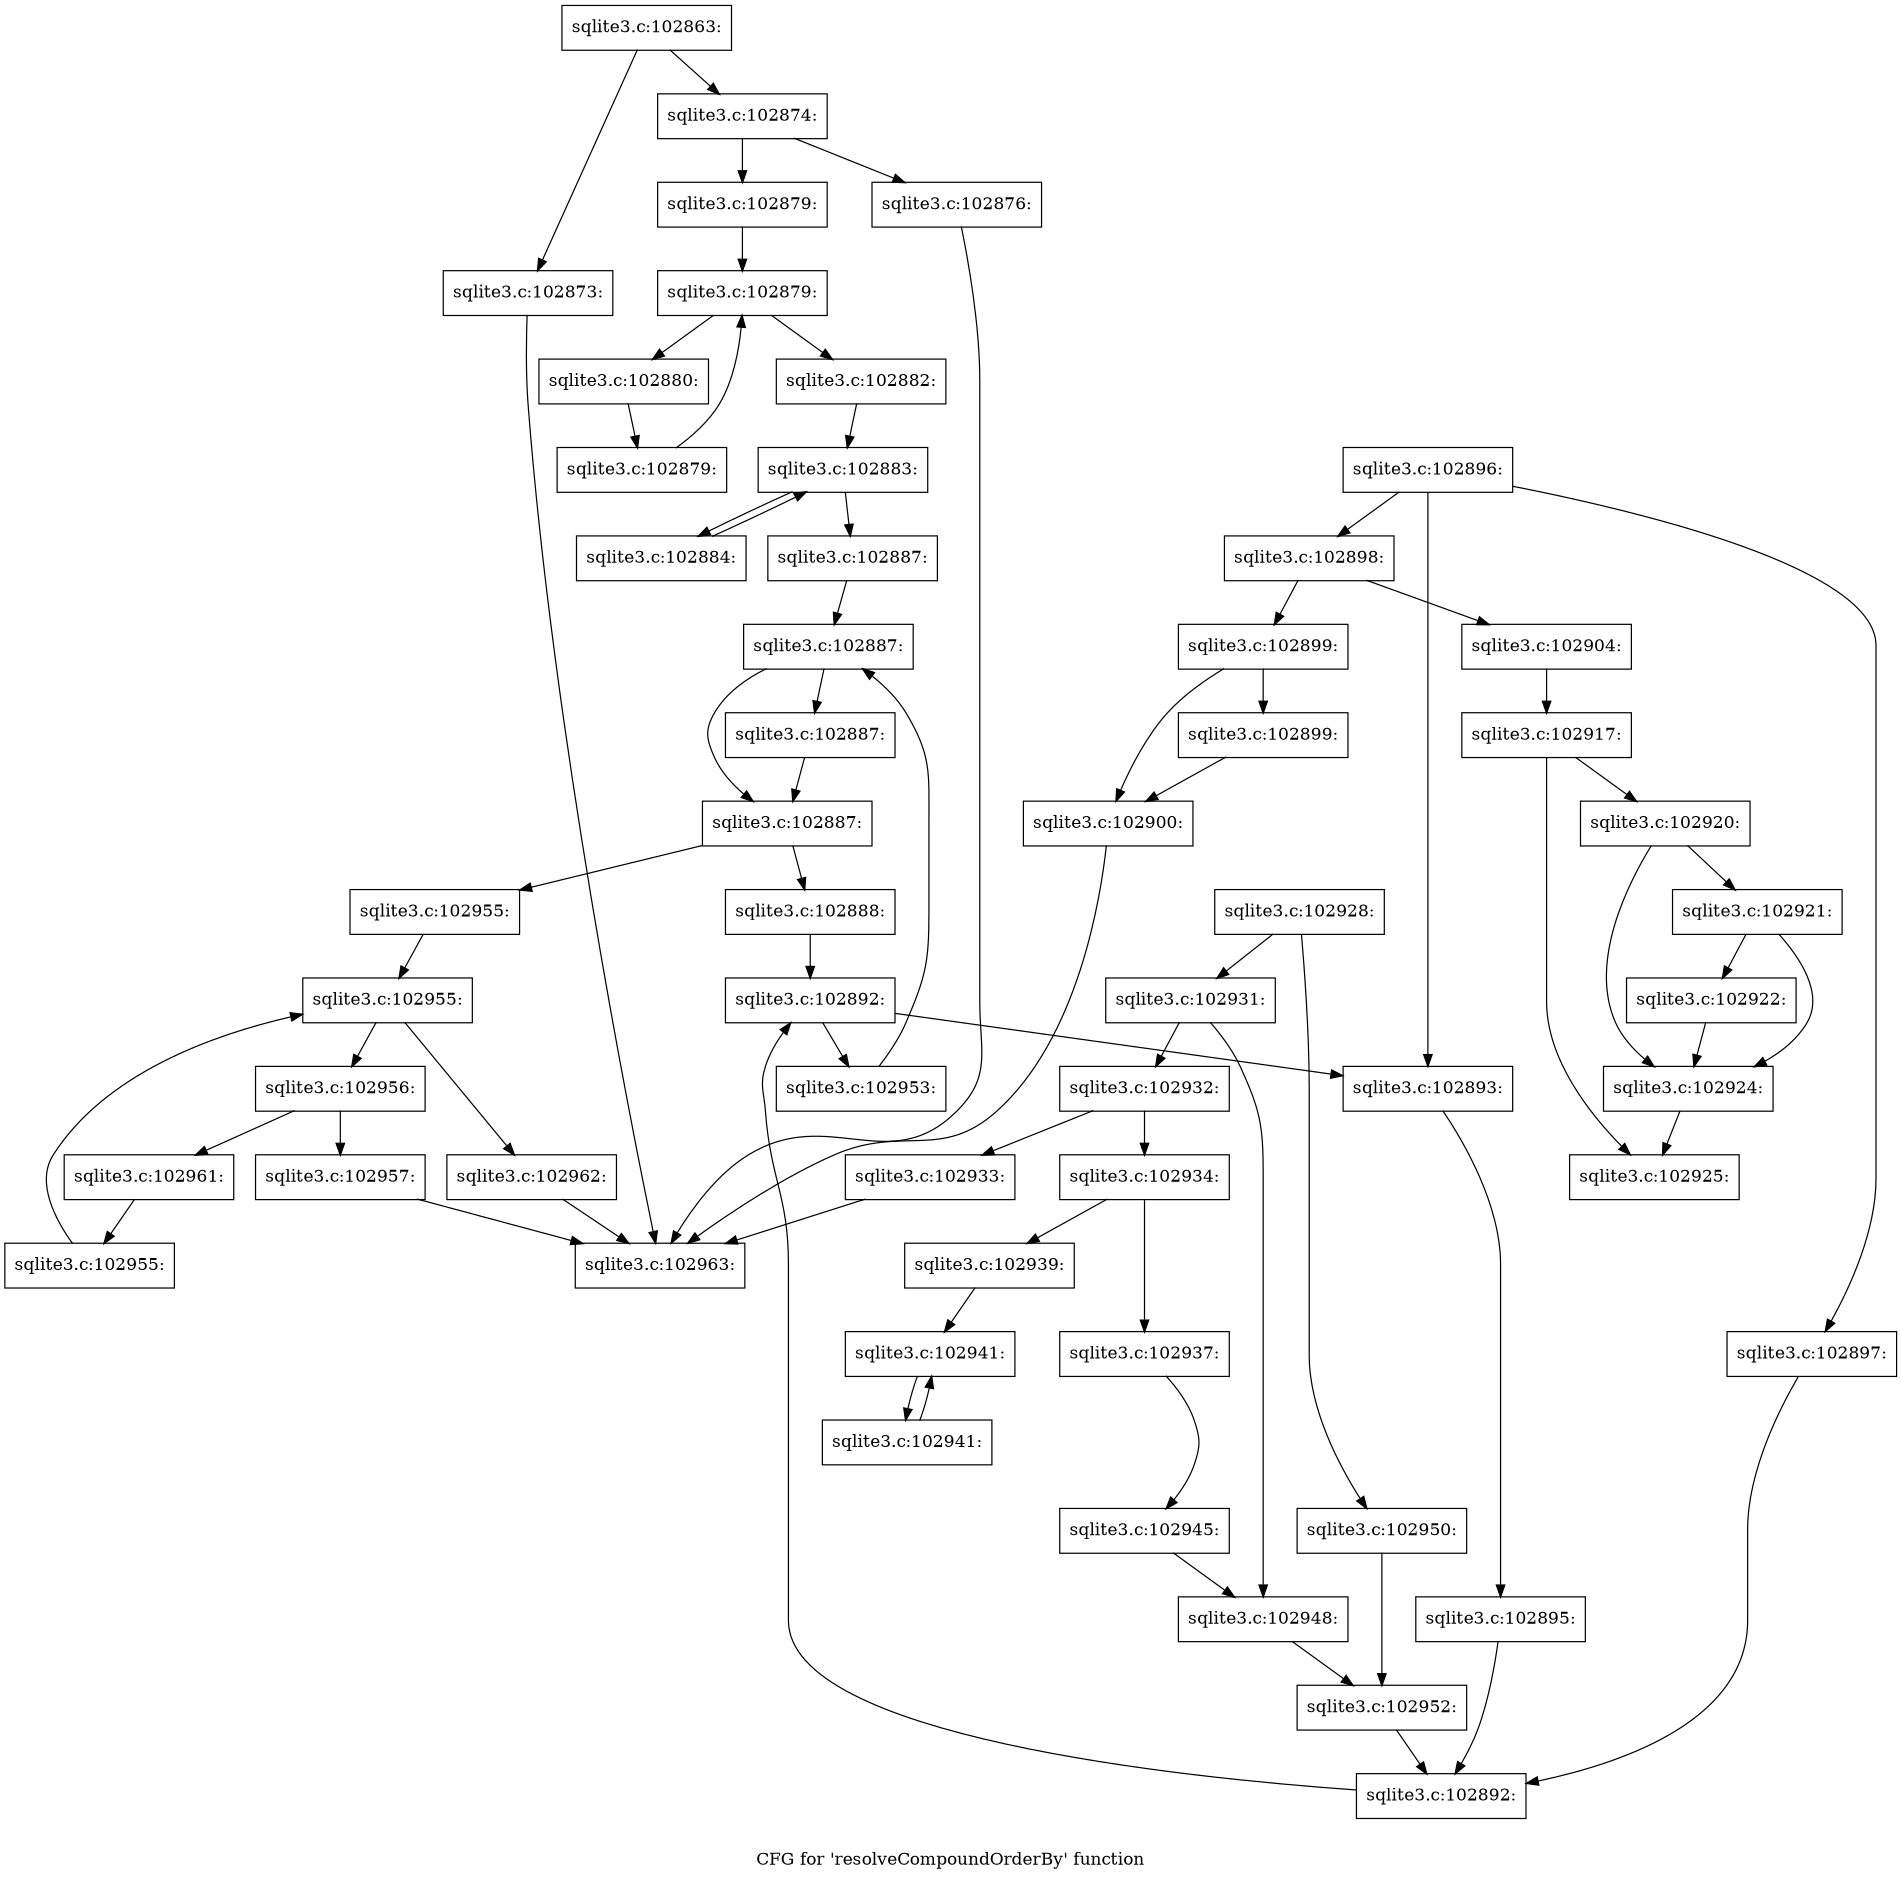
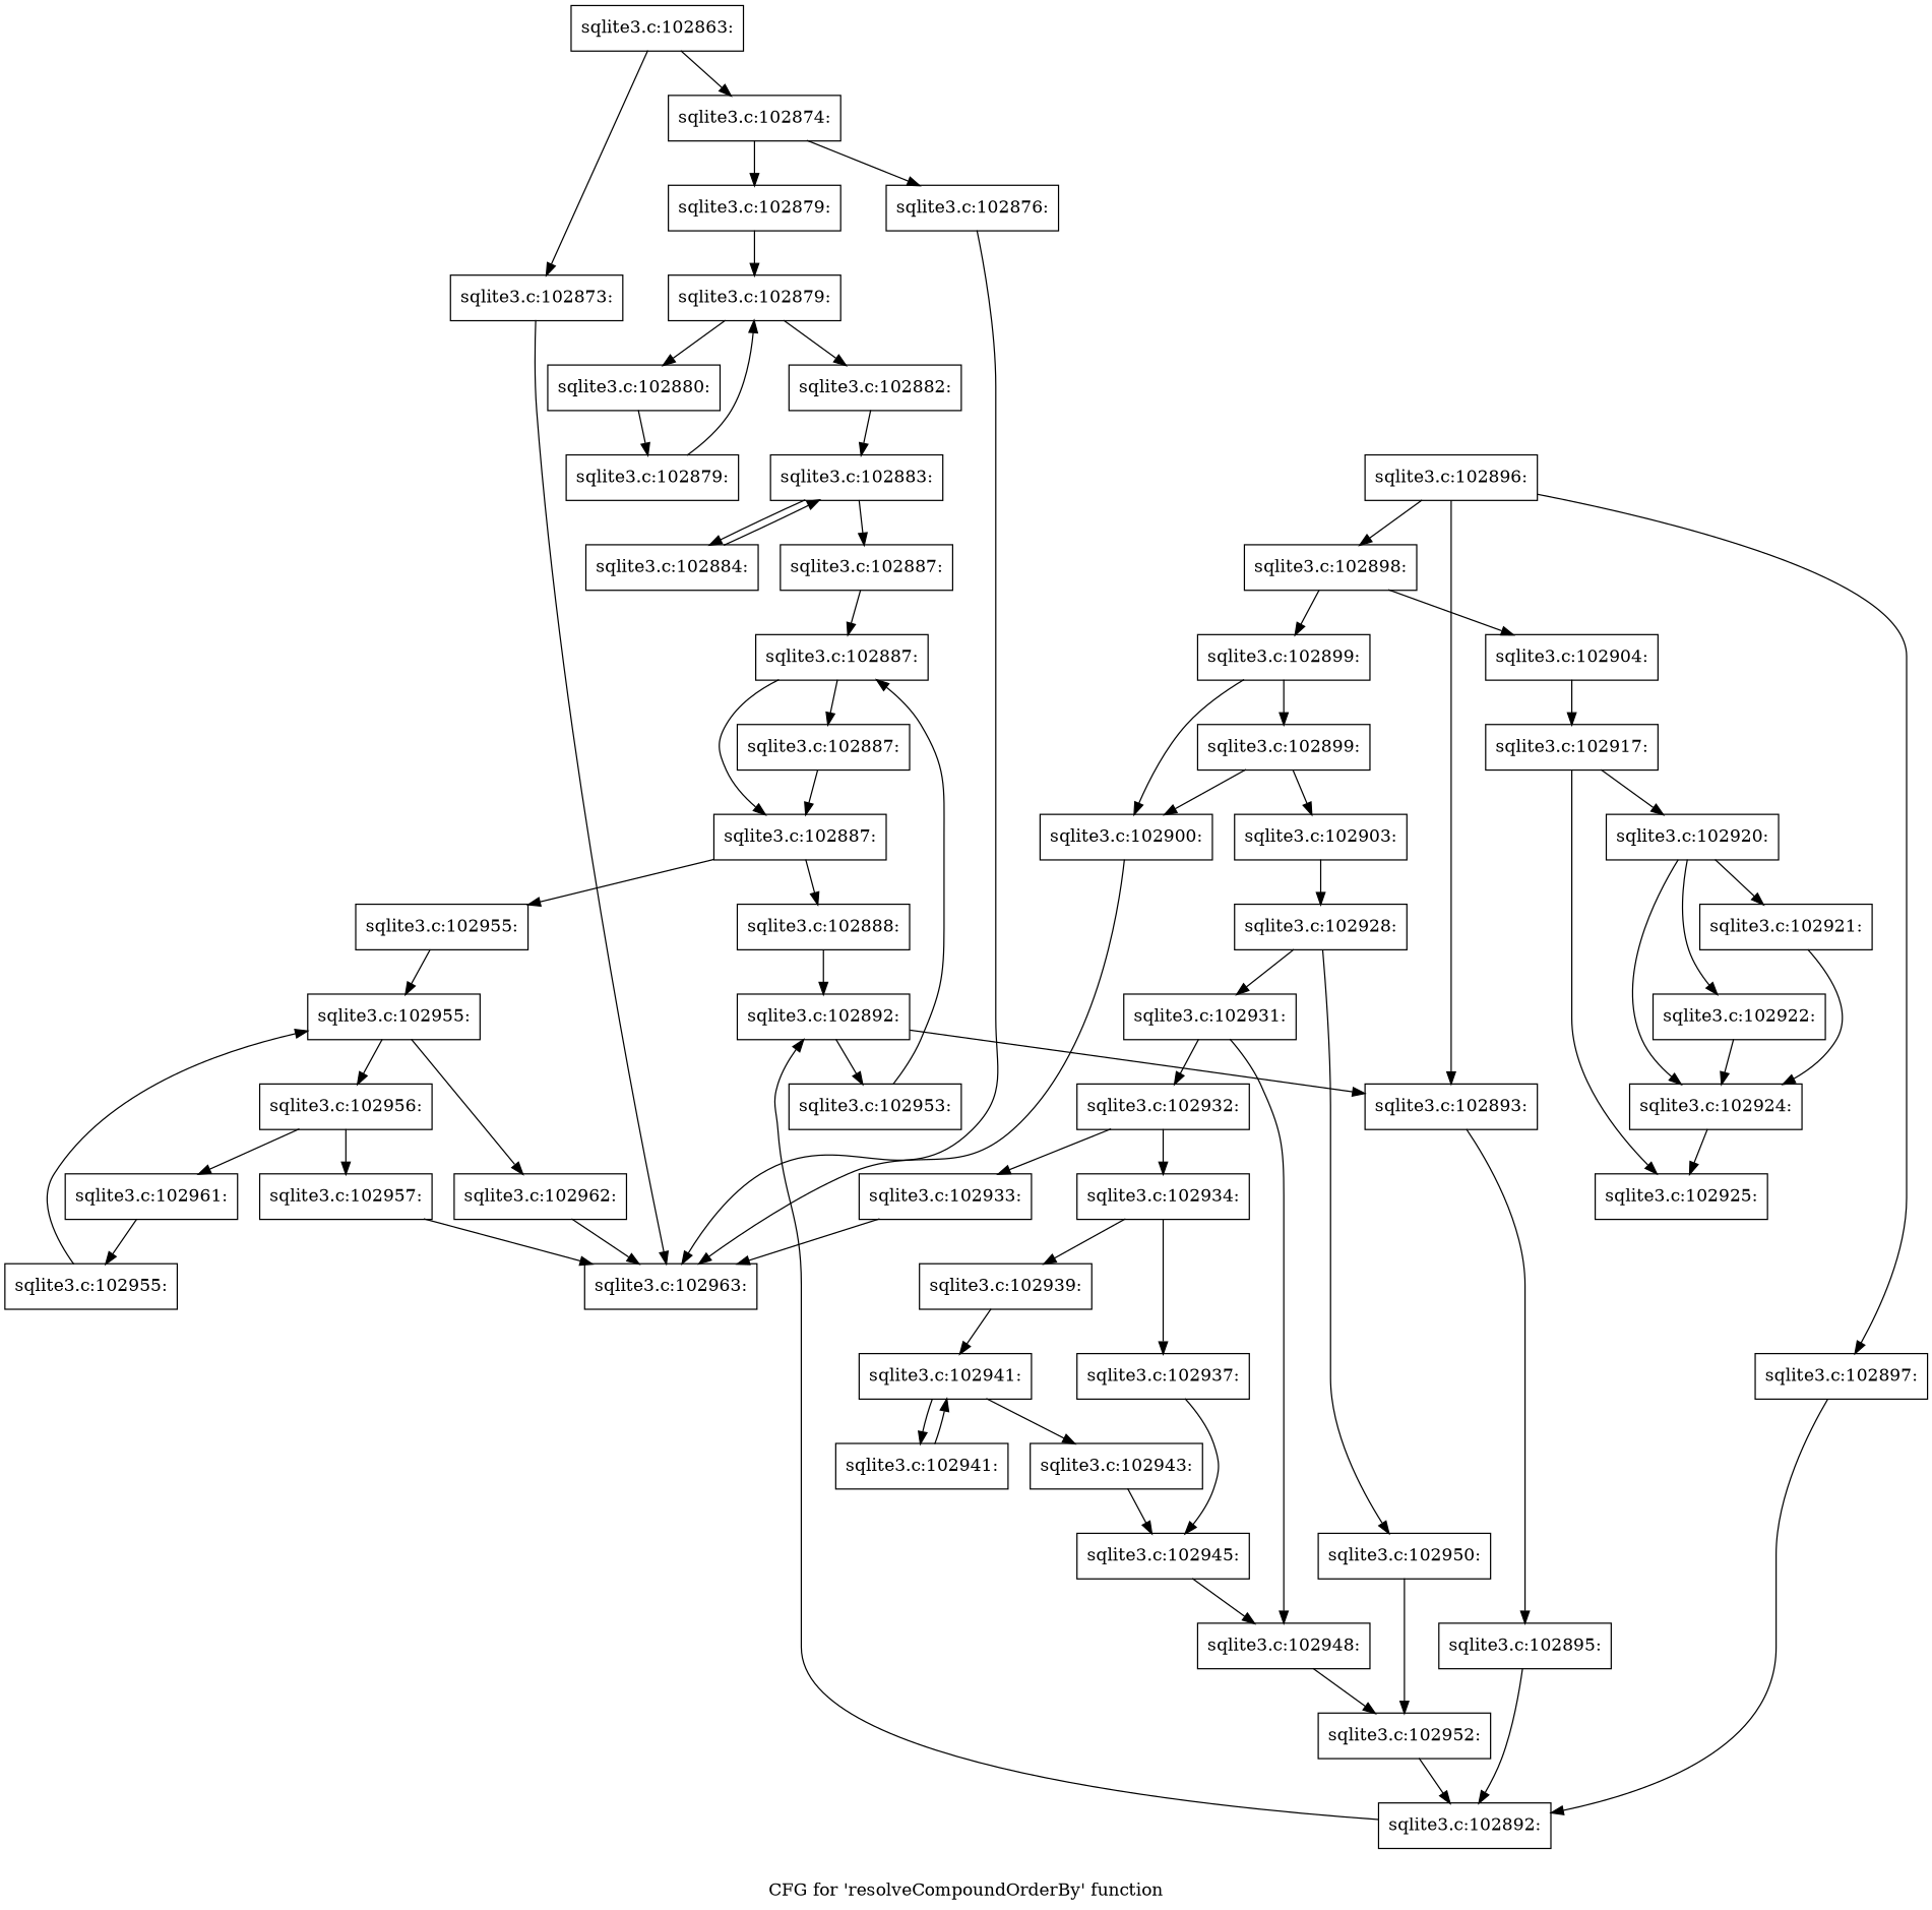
  digraph {
    label="CFG for 'resolveCompoundOrderBy' function"
    node [shape=record]
    n1 [label="{sqlite3.c:102863:}"]
    n2 [label="{sqlite3.c:102873:}"]
    n3 [label="{sqlite3.c:102874:}"]
    n4 [label="{sqlite3.c:102963:}"]
    n5 [label="{sqlite3.c:102876:}"]
    n6 [label="{sqlite3.c:102879:}"]
    n7 [label="{sqlite3.c:102879:}"]
    n8 [label="{sqlite3.c:102880:}"]
    n9 [label="{sqlite3.c:102882:}"]
    n10 [label="{sqlite3.c:102879:}"]
    n11 [label="{sqlite3.c:102883:}"]
    n12 [label="{sqlite3.c:102884:}"]
    n13 [label="{sqlite3.c:102887:}"]
    n14 [label="{sqlite3.c:102887:}"]
    n15 [label="{sqlite3.c:102887:}"]
    n16 [label="{sqlite3.c:102887:}"]
    n17 [label="{sqlite3.c:102888:}"]
    n18 [label="{sqlite3.c:102955:}"]
    n19 [label="{sqlite3.c:102892:}"]
    n20 [label="{sqlite3.c:102955:}"]
    n21 [label="{sqlite3.c:102893:}"]
    n22 [label="{sqlite3.c:102953:}"]
    n23 [label="{sqlite3.c:102956:}"]
    n24 [label="{sqlite3.c:102962:}"]
    n25 [label="{sqlite3.c:102895:}"]
    n26 [label="{sqlite3.c:102892:}"]
    n27 [label="{sqlite3.c:102896:}"]
    n28 [label="{sqlite3.c:102897:}"]
    n29 [label="{sqlite3.c:102898:}"]
    n30 [label="{sqlite3.c:102899:}"]
    n31 [label="{sqlite3.c:102904:}"]
    n32 [label="{sqlite3.c:102900:}"]
    n33 [label="{sqlite3.c:102899:}"]
    n34 [label="{sqlite3.c:102917:}"]
+   n35 [label="{sqlite3.c:102903:}"]
    n36 [label="{sqlite3.c:102925:}"]
    n37 [label="{sqlite3.c:102920:}"]
    n38 [label="{sqlite3.c:102928:}"]
    n39 [label="{sqlite3.c:102931:}"]
    n40 [label="{sqlite3.c:102950:}"]
    n41 [label="{sqlite3.c:102948:}"]
    n42 [label="{sqlite3.c:102932:}"]
    n43 [label="{sqlite3.c:102952:}"]
    n44 [label="{sqlite3.c:102921:}"]
    n45 [label="{sqlite3.c:102924:}"]
    n46 [label="{sqlite3.c:102922:}"]
    n47 [label="{sqlite3.c:102933:}"]
    n48 [label="{sqlite3.c:102934:}"]
    n49 [label="{sqlite3.c:102937:}"]
    n50 [label="{sqlite3.c:102939:}"]
    n51 [label="{sqlite3.c:102945:}"]
    n52 [label="{sqlite3.c:102941:}"]
    n53 [label="{sqlite3.c:102941:}"]
+   n54 [label="{sqlite3.c:102943:}"]
    n55 [label="{sqlite3.c:102957:}"]
    n56 [label="{sqlite3.c:102961:}"]
    n57 [label="{sqlite3.c:102955:}"]
    n1 -> n2
    n1 -> n3
    n2 -> n4
    n3 -> n5
    n3 -> n6
    n5 -> n4
    n6 -> n7
    n7 -> n8
    n7 -> n9
    n8 -> n10
    n9 -> n11
    n10 -> n7
    n11 -> n12
    n11 -> n13
    n12 -> n11
    n13 -> n14
    n14 -> n15
    n14 -> n16
    n15 -> n16
    n16 -> n17
    n16 -> n18
    n17 -> n19
    n18 -> n20
    n19 -> n21
    n19 -> n22
    n20 -> n23
    n20 -> n24
    n21 -> n25
    n22 -> n14
    n23 -> n55
    n23 -> n56
    n24 -> n4
    n25 -> n26
    n26 -> n19
    n27 -> n21
    n27 -> n28
    n27 -> n29
    n28 -> n26
    n29 -> n30
    n29 -> n31
    n30 -> n32
    n30 -> n33
    n31 -> n34
    n32 -> n4
    n33 -> n32
+   n33 -> n35
    n34 -> n36
    n34 -> n37
+   n35 -> n38
    n37 -> n44
    n37 -> n45
    n38 -> n39
    n38 -> n40
    n39 -> n41
    n39 -> n42
    n40 -> n43
    n41 -> n43
    n42 -> n47
    n42 -> n48
    n43 -> n26
    n44 -> n45
-   n44 -> n46
+   n37 -> n46
    n45 -> n36
    n46 -> n45
    n47 -> n4
    n48 -> n49
    n48 -> n50
    n49 -> n51
    n50 -> n52
    n51 -> n41
    n52 -> n53
+   n52 -> n54
    n53 -> n52
+   n54 -> n51
    n55 -> n4
    n56 -> n57
    n57 -> n20
  }
